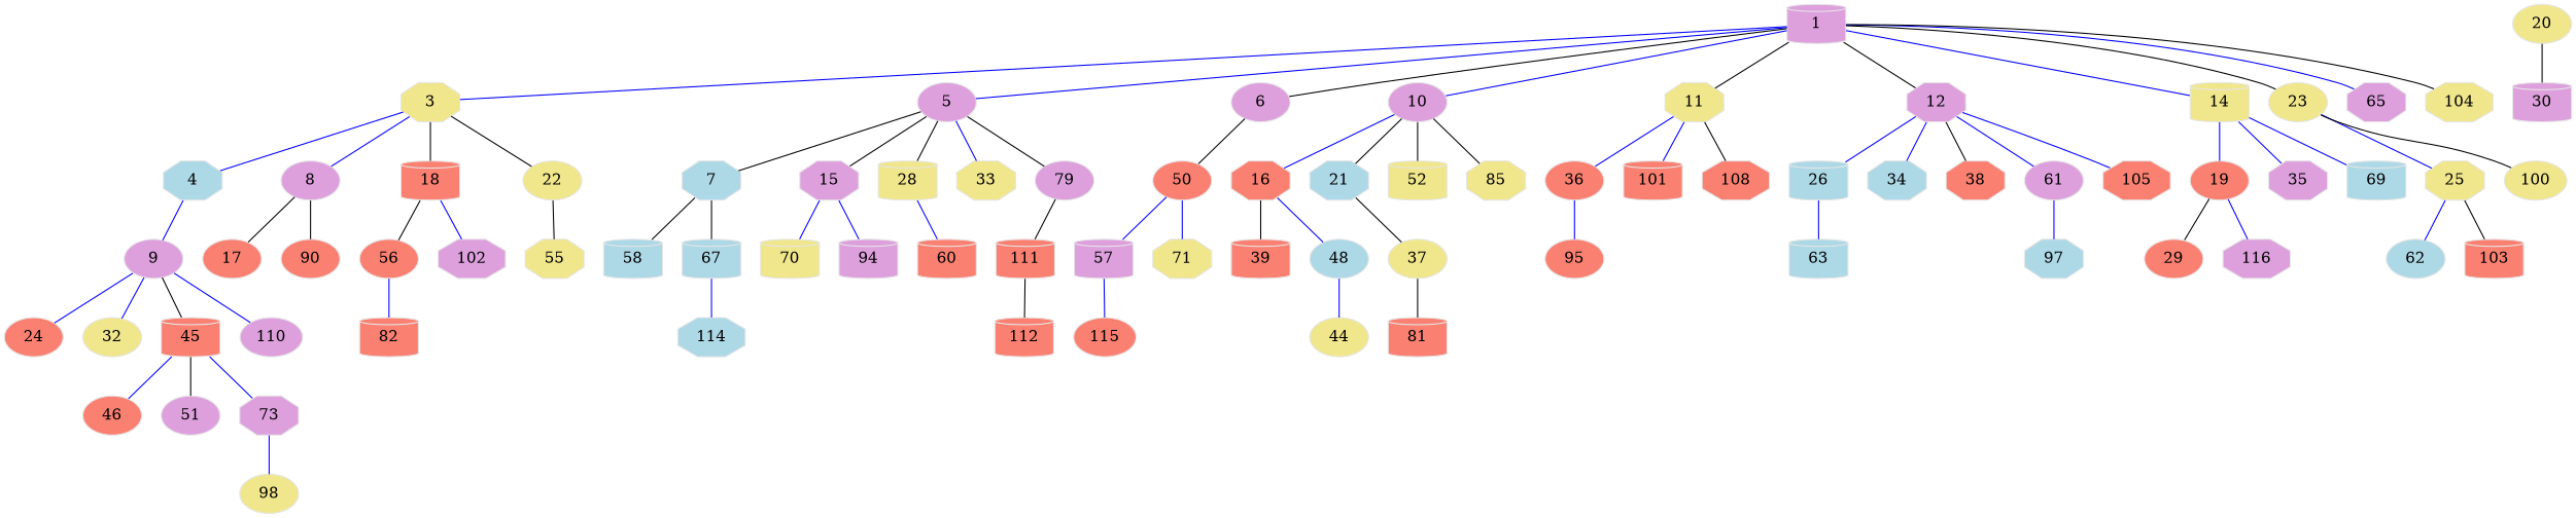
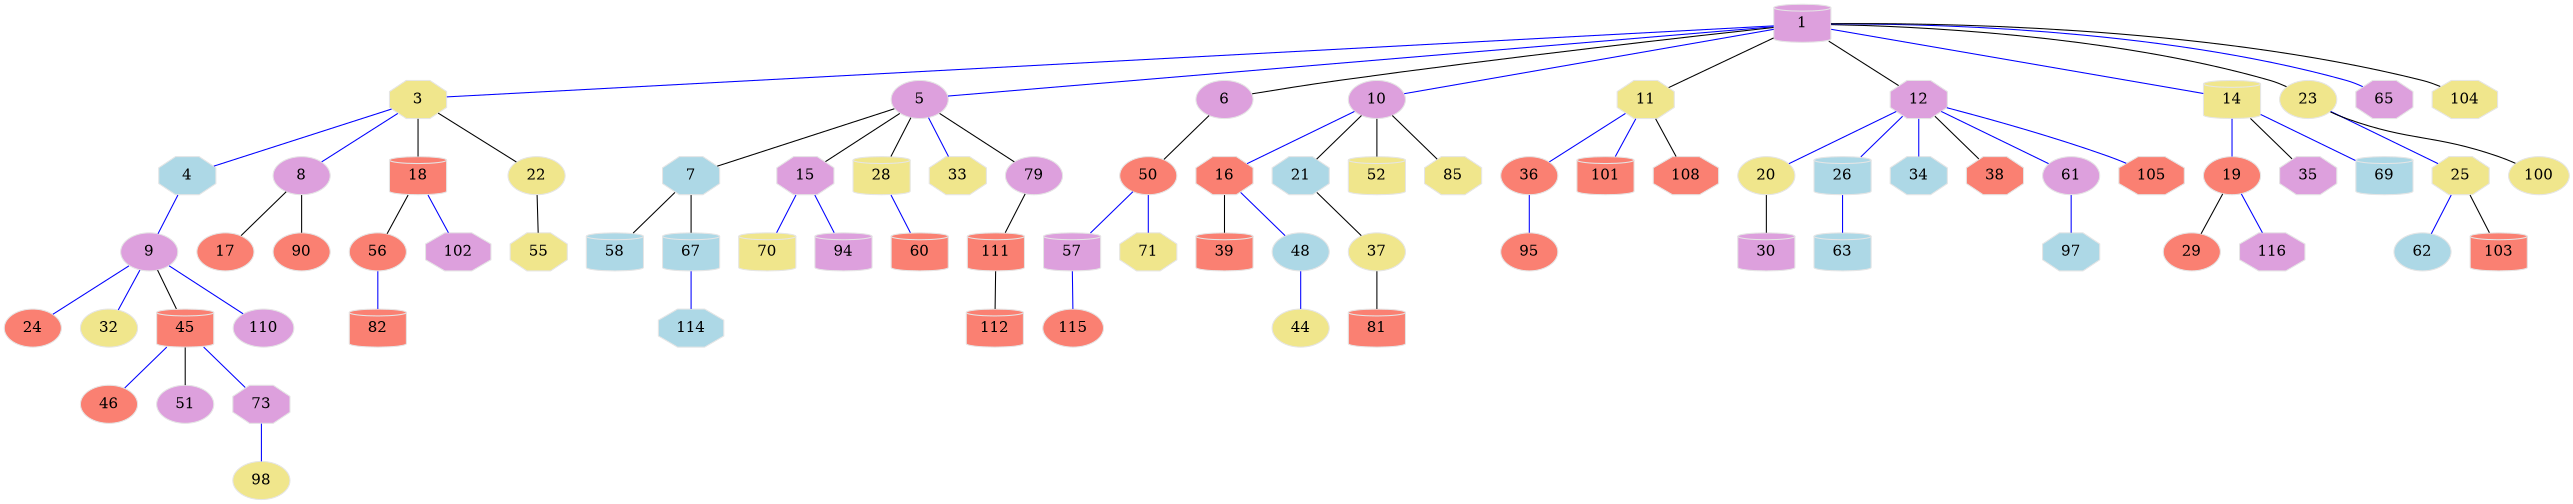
  graph {
    node [color=gray90 fillcolor=salmon shape=ellipse style=filled]
    edge [color=blue]
    1 [fillcolor=plum shape=cylinder super="+2"]
    3 [fillcolor=khaki shape=octagon]
    5 [fillcolor=plum super="+74"]
    6 [fillcolor=plum super="+59"]
    10 [fillcolor=plum super="+42"]
    11 [fillcolor=khaki shape=octagon super="+72"]
    12 [fillcolor=plum shape=octagon super="+47"]
    14 [fillcolor=khaki shape=cylinder]
    23 [fillcolor=khaki super="+113"]
    65 [fillcolor=plum shape=octagon]
    104 [fillcolor=khaki shape=octagon]
    4 [fillcolor=lightblue shape=octagon]
    8 [fillcolor=plum super="+31"]
    18 [shape=cylinder super="+53"]
    22 [fillcolor=khaki super="+89"]
    7 [fillcolor=lightblue shape=octagon super="+83"]
    15 [fillcolor=plum shape=octagon super="+77"]
    28 [fillcolor=khaki shape=cylinder super="+91"]
    33 [fillcolor=khaki shape=octagon]
    79 [fillcolor=plum]
    50 [super="+54"]
    16 [shape=octagon super="+92"]
    21 [fillcolor=lightblue shape=octagon super="+43"]
    52 [fillcolor=khaki shape=cylinder super="+88"]
    85 [fillcolor=khaki shape=octagon]
    36
    101 [shape=cylinder]
    108 [shape=octagon]
    20 [fillcolor=khaki super="+41"]
    26 [fillcolor=lightblue shape=cylinder super="+86"]
    34 [fillcolor=lightblue shape=octagon]
    38 [shape=octagon super="+48"]
    61 [fillcolor=plum]
    105 [shape=octagon]
    19 [super="+27"]
    35 [fillcolor=plum shape=octagon super="+68"]
    69 [fillcolor=lightblue shape=cylinder super="+87"]
    25 [fillcolor=khaki shape=octagon super="+49"]
    100 [fillcolor=khaki super="+109"]
    9 [fillcolor=plum super="+13"]
    17 [super="+66"]
    90 [super="+106"]
    56 [super="+75"]
    102 [fillcolor=plum shape=octagon]
    55 [fillcolor=khaki shape=octagon]
    24
    32 [fillcolor=khaki]
    45 [shape=cylinder super="+78"]
    110 [fillcolor=plum]
    58 [fillcolor=lightblue shape=cylinder super="+84"]
    67 [fillcolor=lightblue shape=cylinder]
    70 [fillcolor=khaki shape=cylinder]
    94 [fillcolor=plum shape=cylinder]
    60 [shape=cylinder]
    111 [shape=cylinder]
    57 [fillcolor=plum shape=cylinder super="+64"]
    71 [fillcolor=khaki shape=octagon]
    114 [fillcolor=lightblue shape=octagon]
    46 [super="+76"]
    51 [fillcolor=plum]
    73 [fillcolor=plum shape=octagon super="+99"]
    39 [shape=cylinder]
    n63 [fillcolor=lightblue label=48 super="+107"]
    37 [fillcolor=khaki super="+96"]
    95
    30 [fillcolor=plum shape=cylinder]
    63 [fillcolor=lightblue shape=cylinder]
    97 [fillcolor=lightblue shape=octagon]
    29
    116 [fillcolor=plum shape=octagon]
    44 [fillcolor=khaki super="+80"]
    82 [shape=cylinder super="+93"]
    81 [shape=cylinder]
    62 [fillcolor=lightblue]
    103 [shape=cylinder]
    98 [fillcolor=khaki]
    115
    112 [shape=cylinder]
    1 -- 3
    1 -- 5
    1 -- 6 [color=black]
    1 -- 10
    1 -- 11 [color=black]
    1 -- 12 [color=black]
    1 -- 14
    1 -- 23 [color=black]
    1 -- 65
    1 -- 104 [color=black]
    3 -- 4
    3 -- 8
    3 -- 18 [color=black]
    3 -- 22 [color=black]
    5 -- 7 [color=black]
    5 -- 15 [color=black]
    5 -- 28 [color=black]
    5 -- 33
    5 -- 79 [color=black]
    6 -- 50 [color=black]
    10 -- 16
    10 -- 21 [color=black]
    10 -- 52 [color=black]
    10 -- 85 [color=black]
    11 -- 36
    11 -- 101
    11 -- 108 [color=black]
+   12 -- 20
    12 -- 26
    12 -- 34
    12 -- 38 [color=black]
    12 -- 61
    12 -- 105
    14 -- 19
-   14 -- 35
+   14 -- 35 [color=black]
    14 -- 69
    23 -- 25
    23 -- 100 [color=black]
    4 -- 9
    8 -- 17 [color=black]
    8 -- 90 [color=black]
    18 -- 56 [color=black]
    18 -- 102
    22 -- 55 [color=black]
    7 -- 58 [color=black]
    7 -- 67 [color=black]
    15 -- 70
    15 -- 94
    28 -- 60
    79 -- 111 [color=black]
    50 -- 57
    50 -- 71
    16 -- 39 [color=black]
    16 -- n63
    21 -- 37 [color=black]
    36 -- 95
    20 -- 30 [color=black]
    26 -- 63
    61 -- 97
    19 -- 29 [color=black]
    19 -- 116
    25 -- 62
    25 -- 103 [color=black]
    9 -- 24
    9 -- 32
    9 -- 45 [color=black]
    9 -- 110
    56 -- 82
    45 -- 46
    45 -- 51 [color=black]
    45 -- 73
    67 -- 114
    111 -- 112 [color=black]
    57 -- 115
    73 -- 98
    n63 -- 44
    37 -- 81 [color=black]
  }
